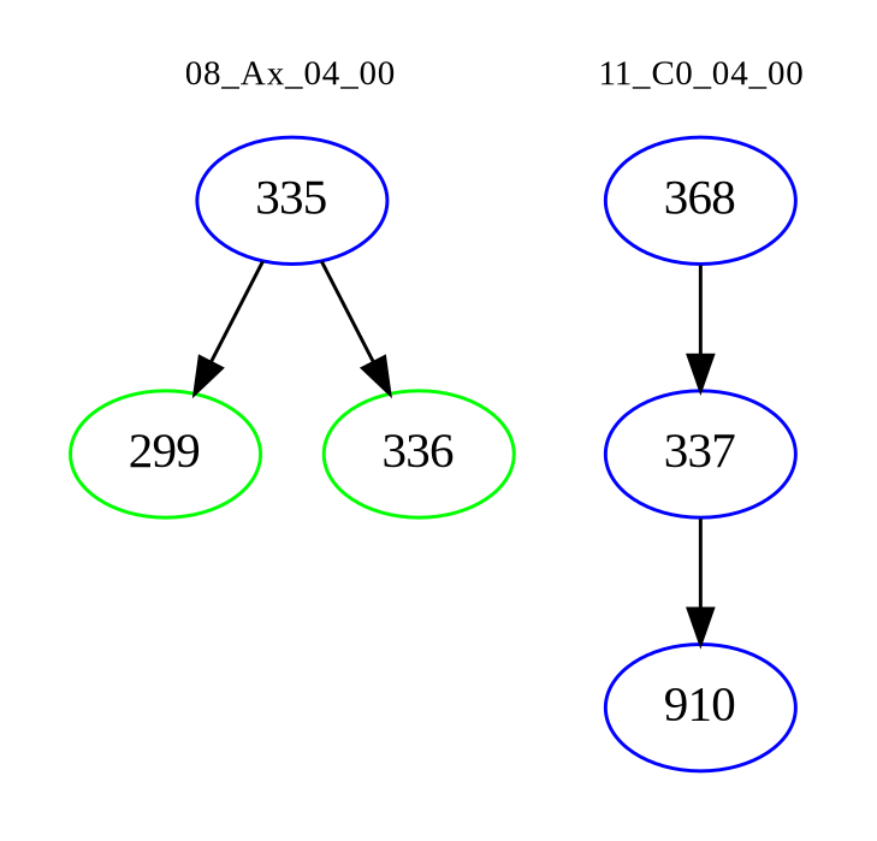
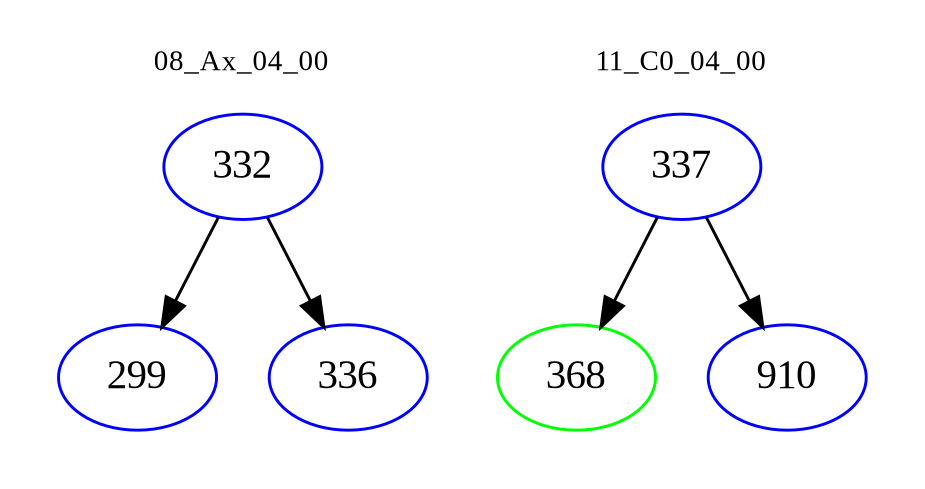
  digraph {
    fontname="Liberation Serif"
    node [color=blue fontname="Liberation Serif"]
    edge [color=black fontname="Liberation Serif"]
-   n1 [label=335]
-   n2 [color=green label=299]
-   n3 [color=green label=336]
+   n1 [label=332]
+   n2 [label=299]
+   n3 [label=336]
    n4 [label=337]
-   n5 [label=368]
+   n5 [color=green label=368]
    n6 [label=910]
    subgraph cluster_1 {
      color=white
      fontsize=10
      label="08_Ax_04_00"
      n1
      n2
      n3
    }
    subgraph cluster_2 {
      color=white
      fontsize=10
      label="11_C0_04_00"
      n4
      n5
      n6
    }
    n1 -> n2
    n1 -> n3
-   n5 -> n4
+   n4 -> n5
    n4 -> n6
  }
